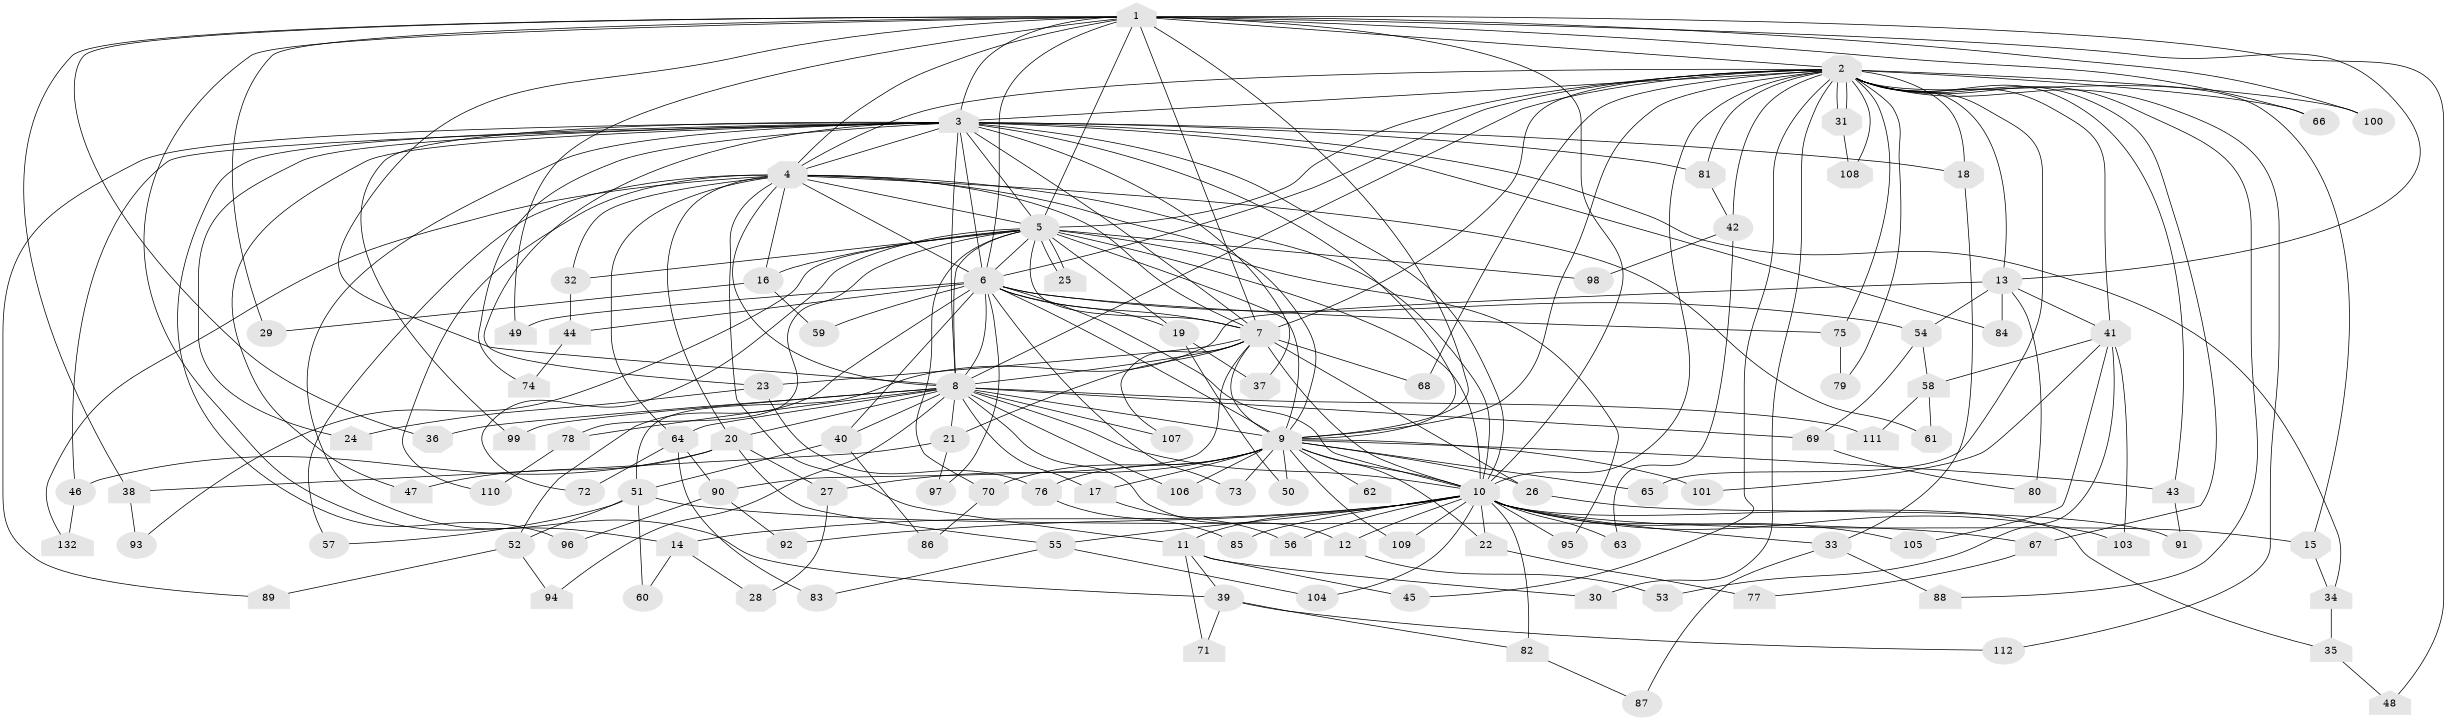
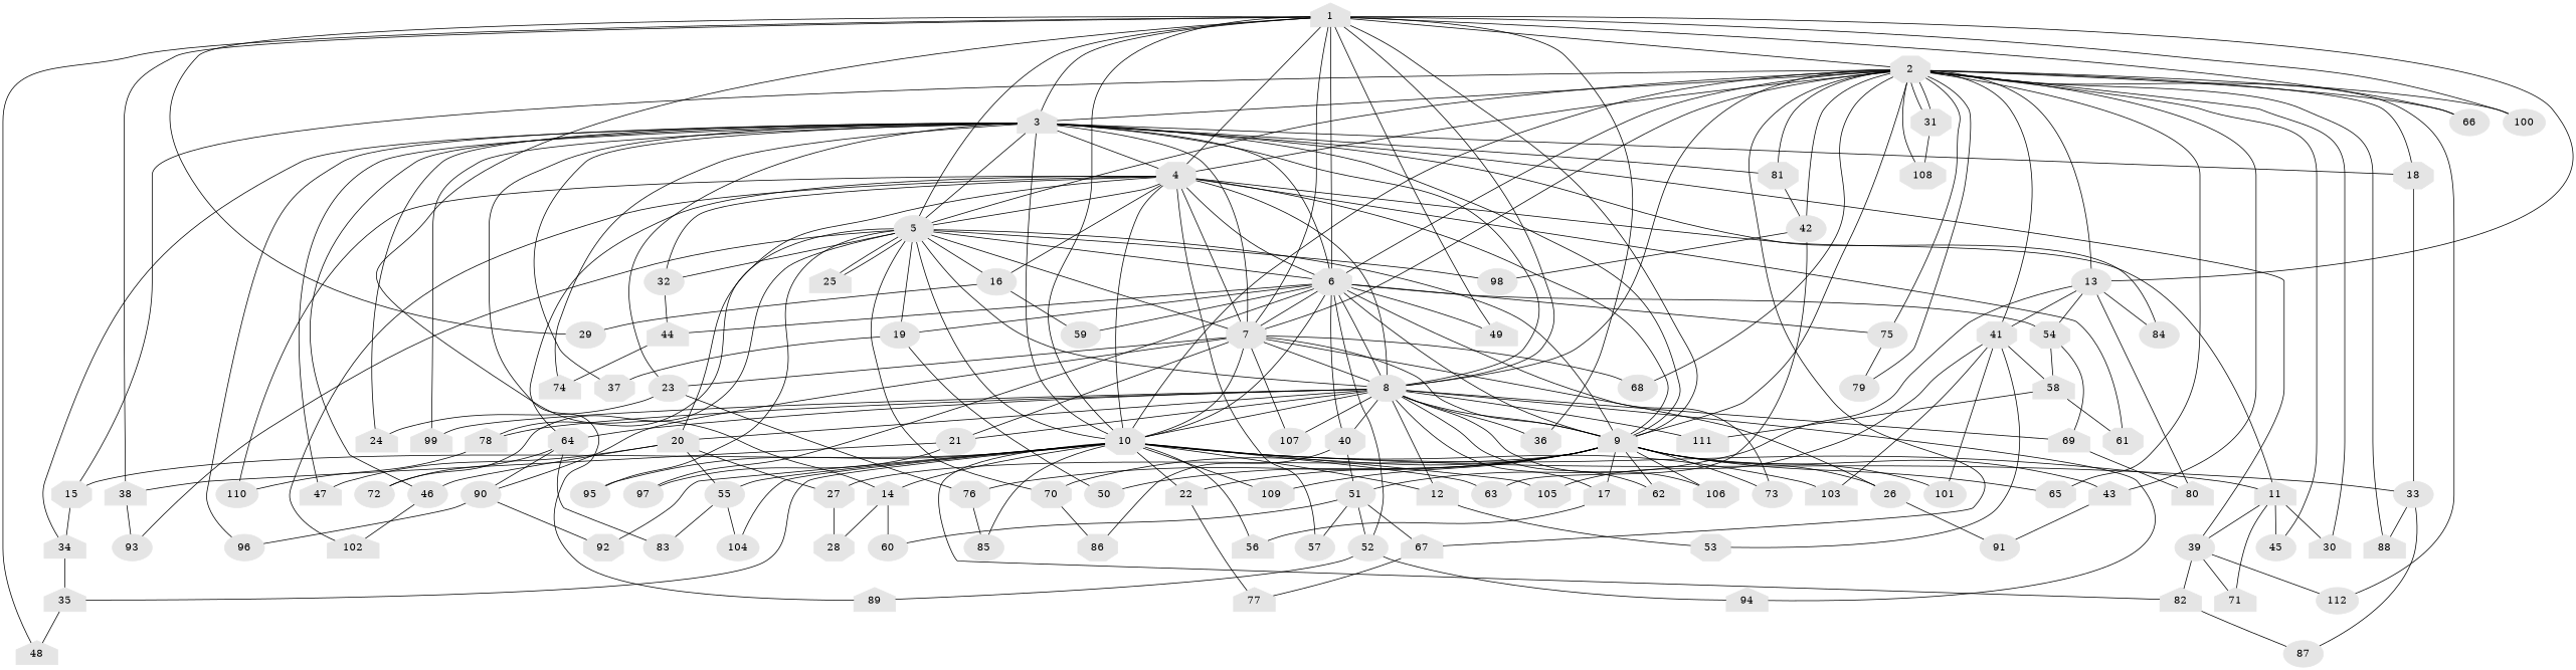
  graph {
    node [color=gray90 shape=ellipse style=filled]
    1 [shape=house]
    2 [shape=octagon]
    3 [shape=house]
    4 [shape=octagon]
    5
    6 [shape=octagon]
    7 [shape=octagon]
    8
    9 [shape=house]
    10 [shape=octagon]
    13
    14 [shape=house]
    29
    36 [shape=octagon]
    38 [shape=house]
    48 [shape=house]
    49 [shape=house]
    66
    100
    15 [shape=octagon]
    18 [shape=octagon]
    30 [shape=house]
    31 [shape=octagon]
    41 [shape=octagon]
    42
    43 [shape=house]
    45
    65 [shape=octagon]
    67 [shape=house]
    68
    75
    79
    81 [shape=octagon]
    88 [shape=house]
    108 [shape=octagon]
    112
    23
    24 [shape=house]
    34 [shape=house]
    37 [shape=octagon]
    39
    46
    47 [shape=house]
    74 [shape=house]
    84
    89 [shape=house]
    96
    99 [shape=house]
    11 [shape=house]
    16
    20 [shape=house]
    32
    57
    61 [shape=octagon]
    64 [shape=octagon]
-   102 [shape=house label=132]
+   102 [shape=house]
    110
    19
    25 [shape=house]
    70 [shape=octagon]
    72
    78 [shape=house]
    93
    95
    98
    40 [shape=octagon]
    44 [shape=house]
    52
    54 [shape=octagon]
    59
    73
    97
    21
    26
    90
    107
    12 [shape=house]
    17 [shape=house]
    62 [shape=house]
    69 [shape=house]
    94 [shape=house]
    106 [shape=octagon]
    111 [shape=house]
    22 [shape=house]
    27 [shape=octagon]
    50
    76 [shape=octagon]
    101
    109 [shape=octagon]
    33
    35 [shape=house]
    55
    56 [shape=house]
    63
    82 [shape=house]
    85
    92 [shape=octagon]
    103 [shape=house]
    104
    105 [shape=octagon]
    51
    80 [shape=house]
    28 [shape=octagon]
    60
    53 [shape=octagon]
    58 [shape=house]
    91
    77 [shape=house]
    71 [shape=house]
    83
    86 [shape=octagon]
    87
    1 -- 2
    1 -- 3
    1 -- 4
    1 -- 5
    1 -- 6
    1 -- 7
    1 -- 8
    1 -- 9
    1 -- 10
    1 -- 13
    1 -- 14
    1 -- 29
    1 -- 36
    1 -- 38
    1 -- 48
    1 -- 49
    1 -- 66
    1 -- 100
    2 -- 3
    2 -- 4
    2 -- 5
    2 -- 6
    2 -- 7
    2 -- 8
    2 -- 9
    2 -- 10
    2 -- 13
    2 -- 66
    2 -- 100
    2 -- 15
    2 -- 18
    2 -- 30
    2 -- 31
    2 -- 31
    2 -- 41
    2 -- 42
    2 -- 43
    2 -- 45
    2 -- 65
    2 -- 67
    2 -- 68
    2 -- 75
    2 -- 79
    2 -- 81
    2 -- 88
    2 -- 108
    2 -- 112
    3 -- 4
    3 -- 5
    3 -- 6
    3 -- 7
    3 -- 8
    3 -- 9
    3 -- 10
    3 -- 18
    3 -- 81
    3 -- 23
    3 -- 24
    3 -- 34
    3 -- 37
    3 -- 39
    3 -- 46
    3 -- 47
    3 -- 74
    3 -- 84
    3 -- 89
    3 -- 96
    3 -- 99
    4 -- 5
    4 -- 6
    4 -- 7
    4 -- 8
    4 -- 9
    4 -- 10
    4 -- 11
    4 -- 16
    4 -- 20
    4 -- 32
    4 -- 57
    4 -- 61
    4 -- 64
    4 -- 102
    4 -- 110
    5 -- 6
    5 -- 7
    5 -- 8
    5 -- 9
    5 -- 10
    5 -- 16
    5 -- 32
    5 -- 19
    5 -- 25
    5 -- 25
    5 -- 70
    5 -- 72
    5 -- 78
    5 -- 93
    5 -- 95
    5 -- 98
    6 -- 7
    6 -- 8
    6 -- 9
    6 -- 10
    6 -- 49
    6 -- 75
    6 -- 19
    6 -- 40
    6 -- 44
    6 -- 52
    6 -- 54
    6 -- 59
    6 -- 73
    6 -- 97
    7 -- 8
    7 -- 9
    7 -- 10
    7 -- 68
    7 -- 23
    7 -- 21
    7 -- 26
    7 -- 90
    7 -- 107
    8 -- 9
    8 -- 10
    8 -- 36
    8 -- 99
    8 -- 20
    8 -- 64
    8 -- 78
    8 -- 40
    8 -- 21
    8 -- 107
    8 -- 12
    8 -- 17
+   8 -- 62
    8 -- 69
    8 -- 94
    8 -- 106
    8 -- 111
-   9 -- 10
    9 -- 43
    9 -- 65
    9 -- 70
    9 -- 73
    9 -- 26
    9 -- 17
    9 -- 62
    9 -- 106
    9 -- 22
    9 -- 27
    9 -- 50
    9 -- 76
    9 -- 101
    9 -- 109
    10 -- 14
    10 -- 15
    10 -- 11
    10 -- 95
    10 -- 12
    10 -- 22
    10 -- 109
    10 -- 33
    10 -- 35
    10 -- 55
    10 -- 56
    10 -- 63
    10 -- 82
    10 -- 85
    10 -- 92
    10 -- 103
    10 -- 104
    10 -- 105
    13 -- 41
    13 -- 84
    13 -- 54
    13 -- 51
    13 -- 80
    14 -- 28
    14 -- 60
    38 -- 93
    15 -- 34
    18 -- 33
    31 -- 108
    41 -- 101
    41 -- 103
    41 -- 105
    41 -- 53
    41 -- 58
    42 -- 98
    42 -- 63
    43 -- 91
    67 -- 77
    75 -- 79
    81 -- 42
    23 -- 24
    23 -- 76
    34 -- 35
    39 -- 112
    39 -- 82
    39 -- 71
    46 -- 102
    11 -- 30
    11 -- 45
    11 -- 39
    11 -- 71
    16 -- 29
    16 -- 59
    20 -- 46
    20 -- 47
    20 -- 27
    20 -- 55
    32 -- 44
    64 -- 72
    64 -- 90
    64 -- 83
    19 -- 37
    19 -- 50
    70 -- 86
    78 -- 110
    40 -- 51
    40 -- 86
    44 -- 74
    52 -- 89
    52 -- 94
    54 -- 69
    54 -- 58
    21 -- 38
    21 -- 97
    26 -- 91
    90 -- 96
    90 -- 92
    12 -- 53
    17 -- 56
    69 -- 80
    22 -- 77
    27 -- 28
    76 -- 85
    33 -- 88
    33 -- 87
    35 -- 48
    55 -- 104
    55 -- 83
    82 -- 87
    51 -- 67
    51 -- 57
    51 -- 52
    51 -- 60
    58 -- 61
    58 -- 111
  }
